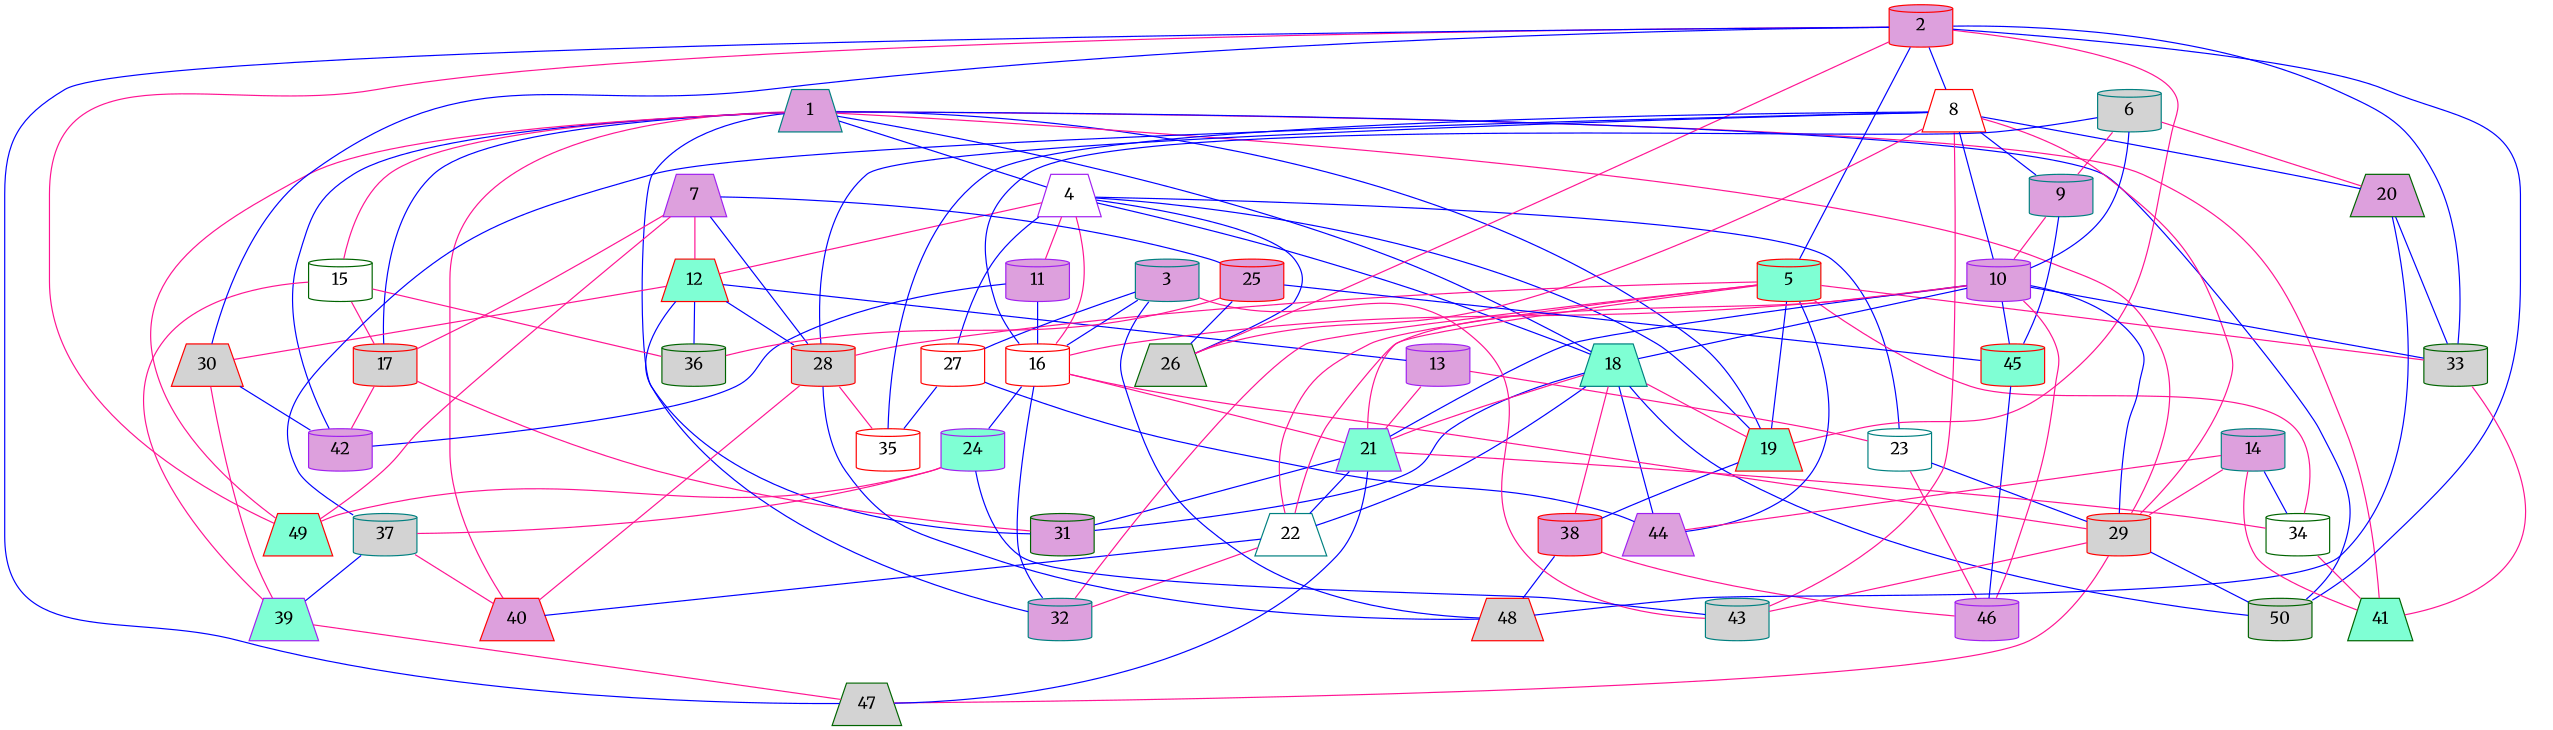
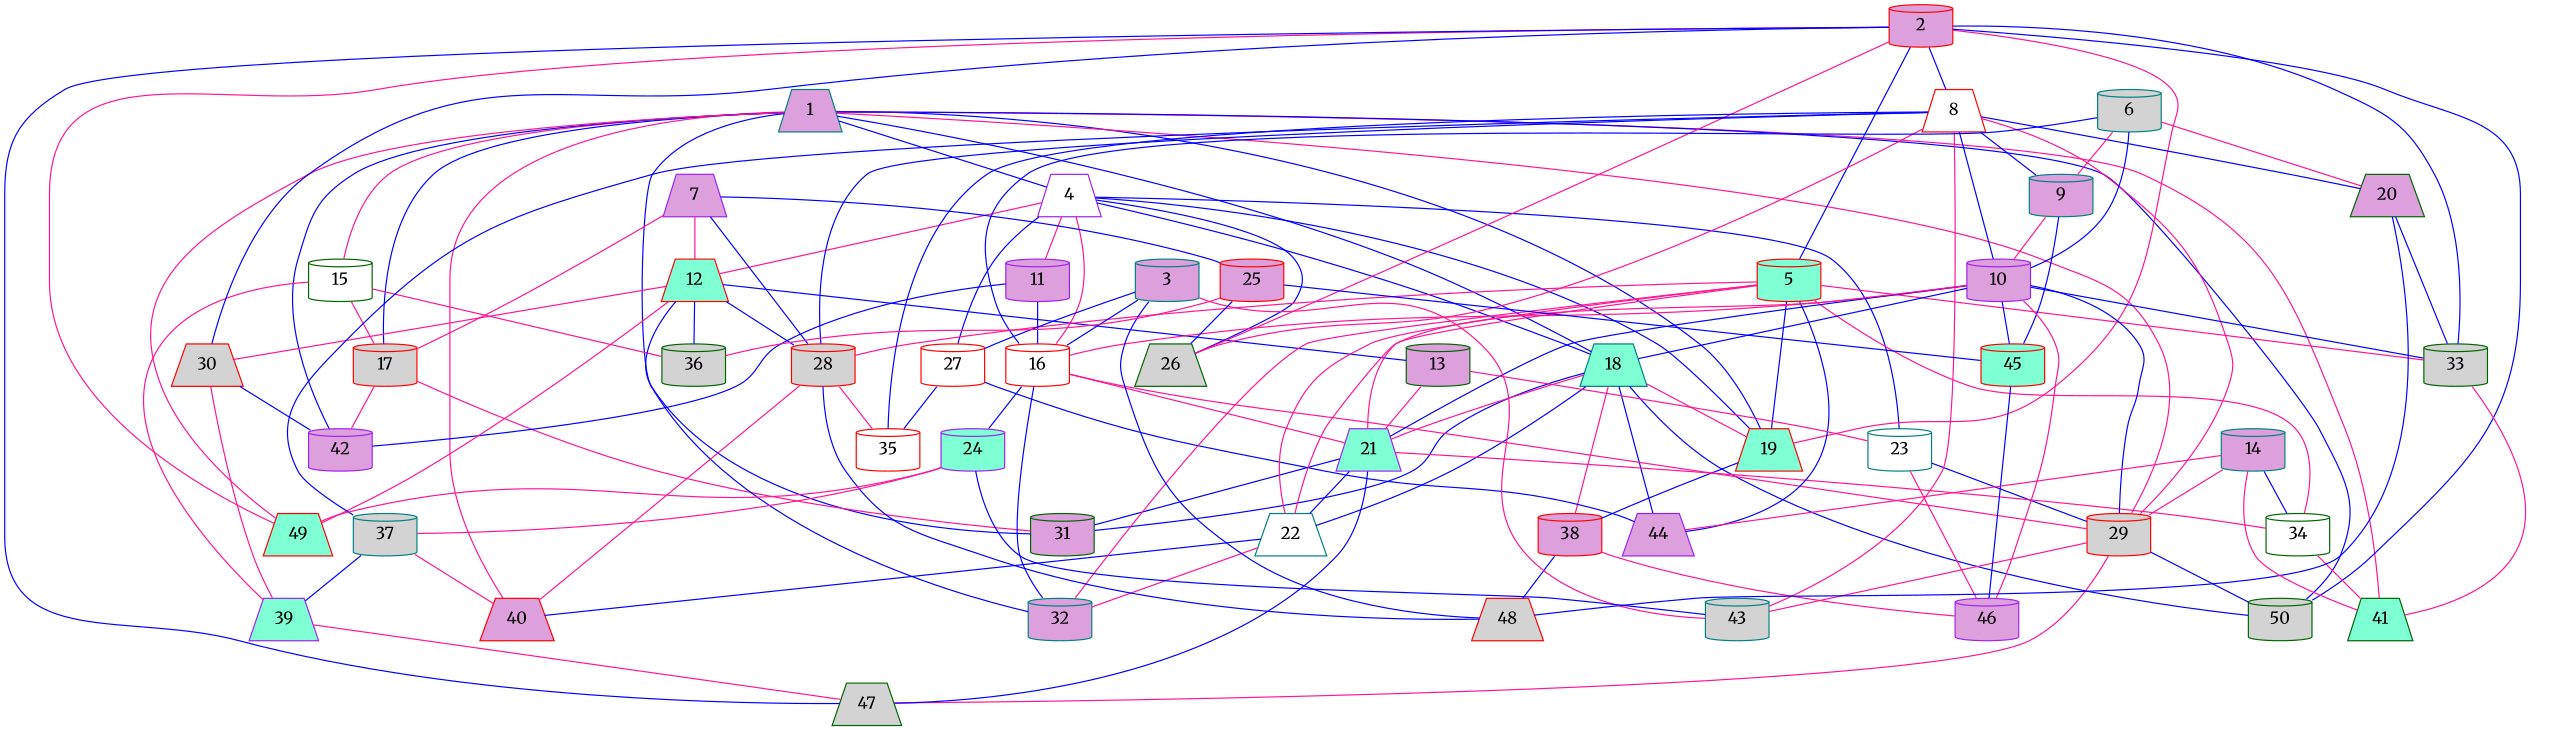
  graph {
    fontname=Merriweather
    node [color=red fillcolor=plum fontname=Merriweather shape=cylinder style=filled]
    edge [color=blue fontname=Merriweather weight=1.0]
    1 [color=teal shape=trapezium]
    4 [color=purple fillcolor=white shape=trapezium]
    15 [color=darkgreen fillcolor=white]
    17 [fillcolor=lightgrey]
    18 [color=teal fillcolor=aquamarine shape=trapezium]
    19 [fillcolor=aquamarine shape=trapezium]
    29 [fillcolor=lightgrey]
    31 [color=darkgreen]
    40 [shape=trapezium]
    41 [color=darkgreen fillcolor=aquamarine shape=trapezium]
    42 [color=purple]
    49 [fillcolor=aquamarine shape=trapezium]
    50 [color=darkgreen fillcolor=lightgrey]
    26 [color=darkgreen fillcolor=lightgrey shape=trapezium]
    16 [fillcolor=white]
    27 [fillcolor=white]
    11 [color=purple]
    12 [fillcolor=aquamarine shape=trapezium]
    23 [color=teal fillcolor=white]
    36 [color=darkgreen fillcolor=lightgrey]
    39 [color=purple fillcolor=aquamarine shape=trapezium]
    21 [color=purple fillcolor=aquamarine shape=trapezium]
    22 [color=teal fillcolor=white shape=trapezium]
    44 [color=purple shape=trapezium]
    38
    47 [color=darkgreen fillcolor=lightgrey shape=trapezium]
    43 [color=teal fillcolor=lightgrey]
    2
    5 [fillcolor=aquamarine]
    8 [fillcolor=white shape=trapezium]
    30 [fillcolor=lightgrey shape=trapezium]
    33 [color=darkgreen fillcolor=lightgrey]
    28 [fillcolor=lightgrey]
    32 [color=teal]
    34 [color=darkgreen fillcolor=white]
    9 [color=teal]
    10 [color=purple]
    20 [color=darkgreen shape=trapezium]
    35 [fillcolor=white]
    37 [color=teal fillcolor=lightgrey]
    3 [color=teal]
    48 [fillcolor=lightgrey shape=trapezium]
    24 [color=purple fillcolor=aquamarine]
-   13 [color=purple]
+   13 [color=darkgreen]
    46 [color=purple]
    6 [color=teal fillcolor=lightgrey]
    45 [fillcolor=aquamarine]
    7 [color=purple shape=trapezium]
    25
    14 [color=teal]
    1 -- 4
    1 -- 15 [color=deeppink]
    1 -- 17
    1 -- 18
    1 -- 19
    1 -- 29 [color=deeppink]
    1 -- 31
    1 -- 40 [color=deeppink]
    1 -- 41 [color=deeppink]
    1 -- 42
    1 -- 49 [color=deeppink]
    1 -- 50
    4 -- 18 [weight=2.0]
    4 -- 19
    4 -- 26
    4 -- 16 [color=deeppink]
    4 -- 27
    4 -- 11 [color=deeppink weight=2.0]
    4 -- 12 [color=deeppink weight=2.0]
    4 -- 23
    15 -- 17 [color=deeppink]
    15 -- 36 [color=deeppink]
    15 -- 39 [color=deeppink]
    17 -- 31 [color=deeppink]
    17 -- 42 [color=deeppink]
    18 -- 19 [color=deeppink]
    18 -- 31
    18 -- 50
    18 -- 21 [color=deeppink weight=2.0]
    18 -- 22
    18 -- 44
    18 -- 38 [color=deeppink]
    19 -- 38
    29 -- 50
    29 -- 47 [color=deeppink]
    29 -- 43 [color=deeppink]
    16 -- 29 [color=deeppink weight=2.0]
    16 -- 21 [color=deeppink]
    16 -- 32
    16 -- 24
    27 -- 44
    27 -- 35
    11 -- 42
    11 -- 16
-   7 -- 49 [color=deeppink]
+   12 -- 49 [color=deeppink]
    12 -- 36 [weight=2.0]
    12 -- 30 [color=deeppink]
    12 -- 28
    12 -- 32
    12 -- 13
    23 -- 29
    23 -- 46 [color=deeppink]
    39 -- 47 [color=deeppink]
    21 -- 31
    21 -- 22
    21 -- 47
    21 -- 34 [color=deeppink]
    22 -- 40
    22 -- 32 [color=deeppink]
    38 -- 48
    38 -- 46 [color=deeppink]
    2 -- 19 [color=deeppink]
    2 -- 49 [color=deeppink]
    2 -- 50
    2 -- 26 [color=deeppink]
    2 -- 47
    2 -- 5
    2 -- 8
    2 -- 30
    2 -- 33 [weight=2.0]
    5 -- 19
    5 -- 21 [color=deeppink weight=2.0]
    5 -- 22 [color=deeppink]
    5 -- 44
    5 -- 33 [color=deeppink]
    5 -- 28 [color=deeppink]
    5 -- 32 [color=deeppink]
    5 -- 34 [color=deeppink]
    8 -- 29 [color=deeppink]
    8 -- 26 [color=deeppink]
    8 -- 43 [color=deeppink]
    8 -- 28
    8 -- 9
    8 -- 10
    8 -- 20
    8 -- 35
    8 -- 37
    30 -- 42
    30 -- 39 [color=deeppink]
    33 -- 41 [color=deeppink]
    28 -- 40 [color=deeppink]
    28 -- 35 [color=deeppink weight=2.0]
    28 -- 48
    34 -- 41 [color=deeppink]
    9 -- 10 [color=deeppink]
    9 -- 45
    10 -- 18
    10 -- 29
    10 -- 16 [color=deeppink]
    10 -- 21
    10 -- 22 [color=deeppink]
    10 -- 33
    10 -- 46 [color=deeppink]
    10 -- 45
    20 -- 33
    20 -- 48
    37 -- 40 [color=deeppink]
    37 -- 39
    3 -- 16
    3 -- 27
    3 -- 43 [color=deeppink]
    3 -- 48
    24 -- 49 [color=deeppink]
    24 -- 43
    24 -- 37 [color=deeppink]
    13 -- 23 [color=deeppink]
    13 -- 21 [color=deeppink weight=2.0]
    6 -- 16
    6 -- 9 [color=deeppink]
    6 -- 10
    6 -- 20 [color=deeppink]
    45 -- 46
    7 -- 17 [color=deeppink]
    7 -- 12 [color=deeppink]
    7 -- 28
    7 -- 25
    25 -- 26
    25 -- 36 [color=deeppink]
    25 -- 45
    14 -- 29 [color=deeppink]
    14 -- 41 [color=deeppink]
    14 -- 44 [color=deeppink]
    14 -- 34
  }
